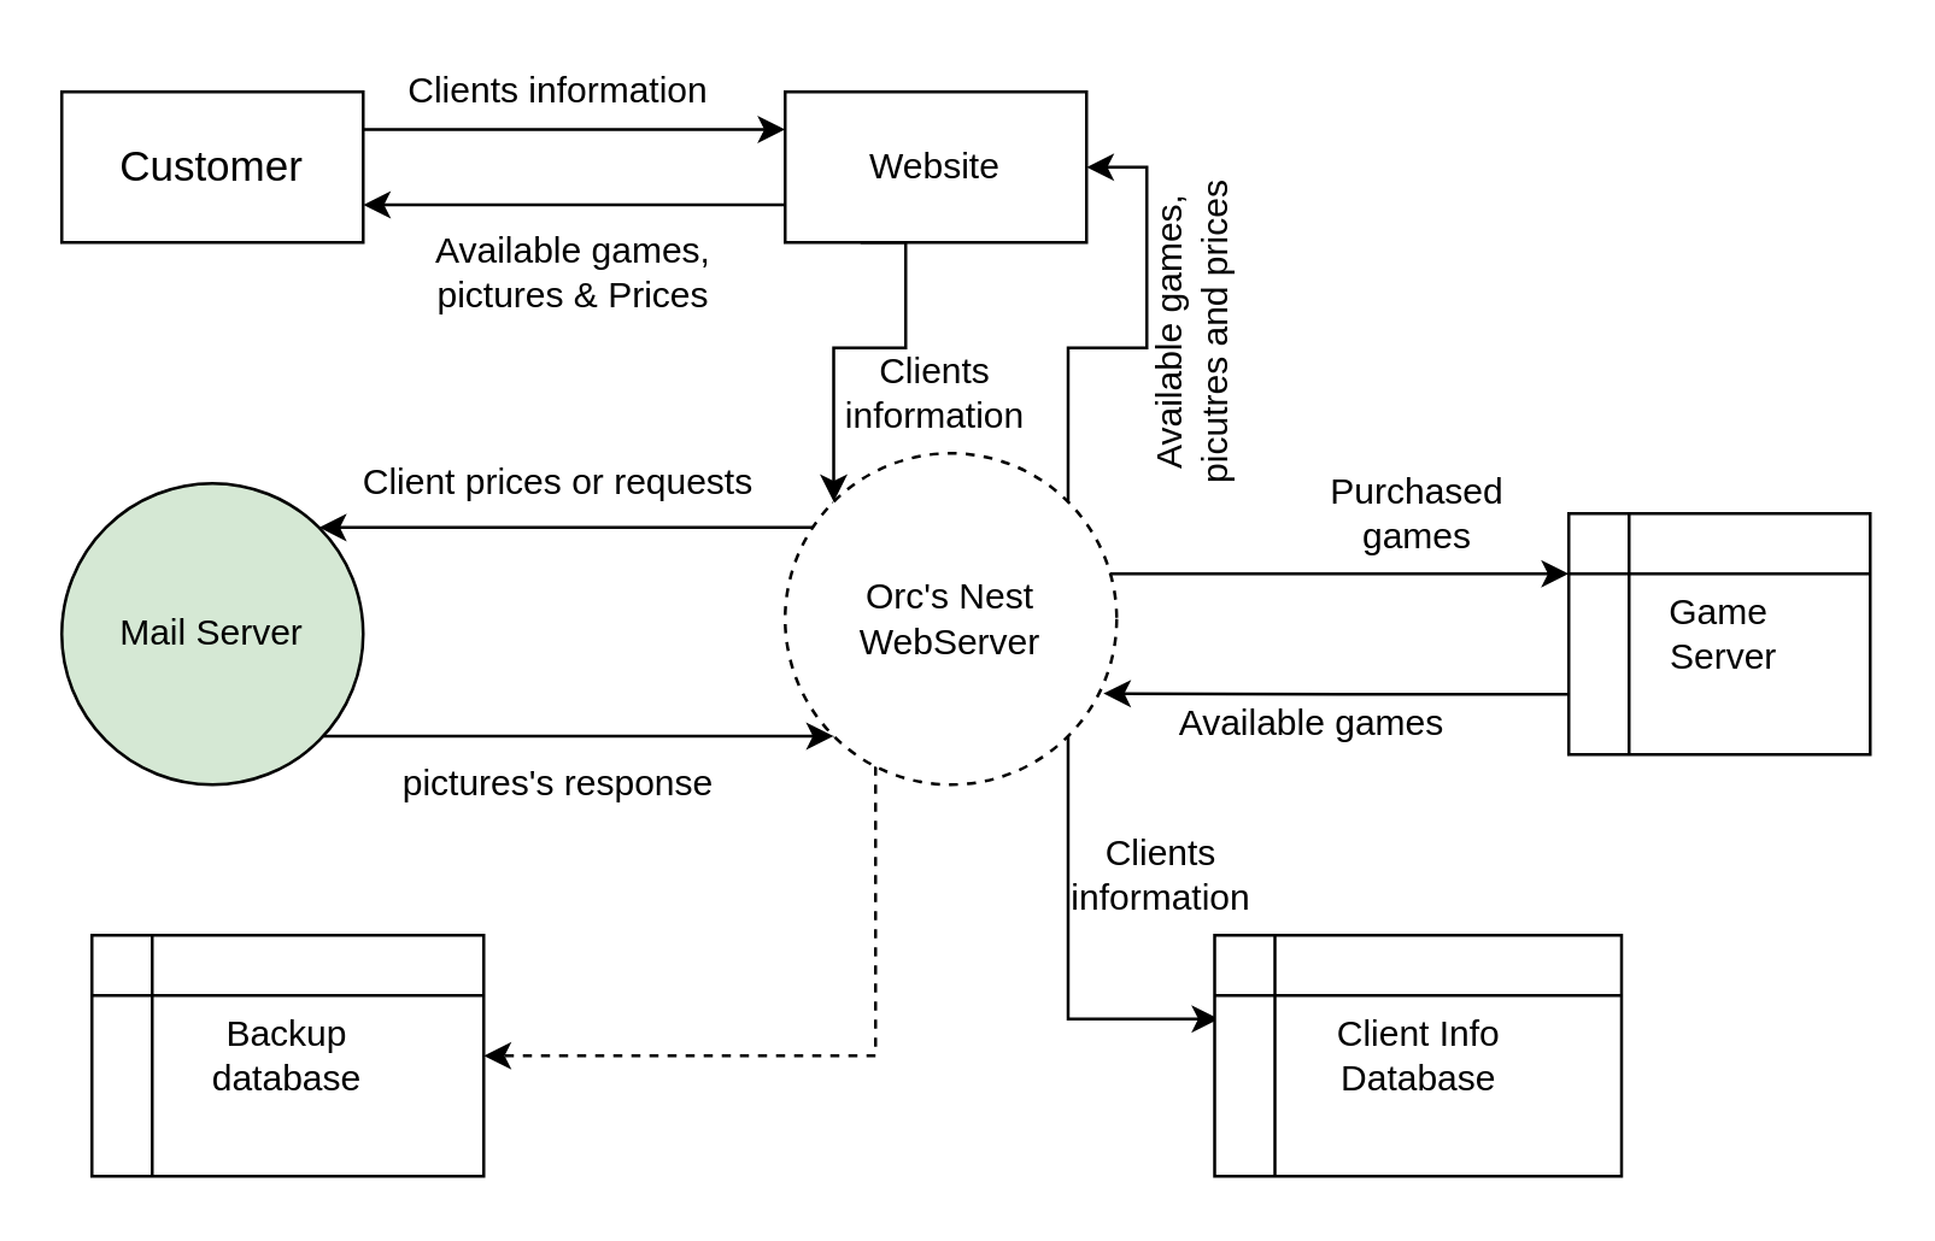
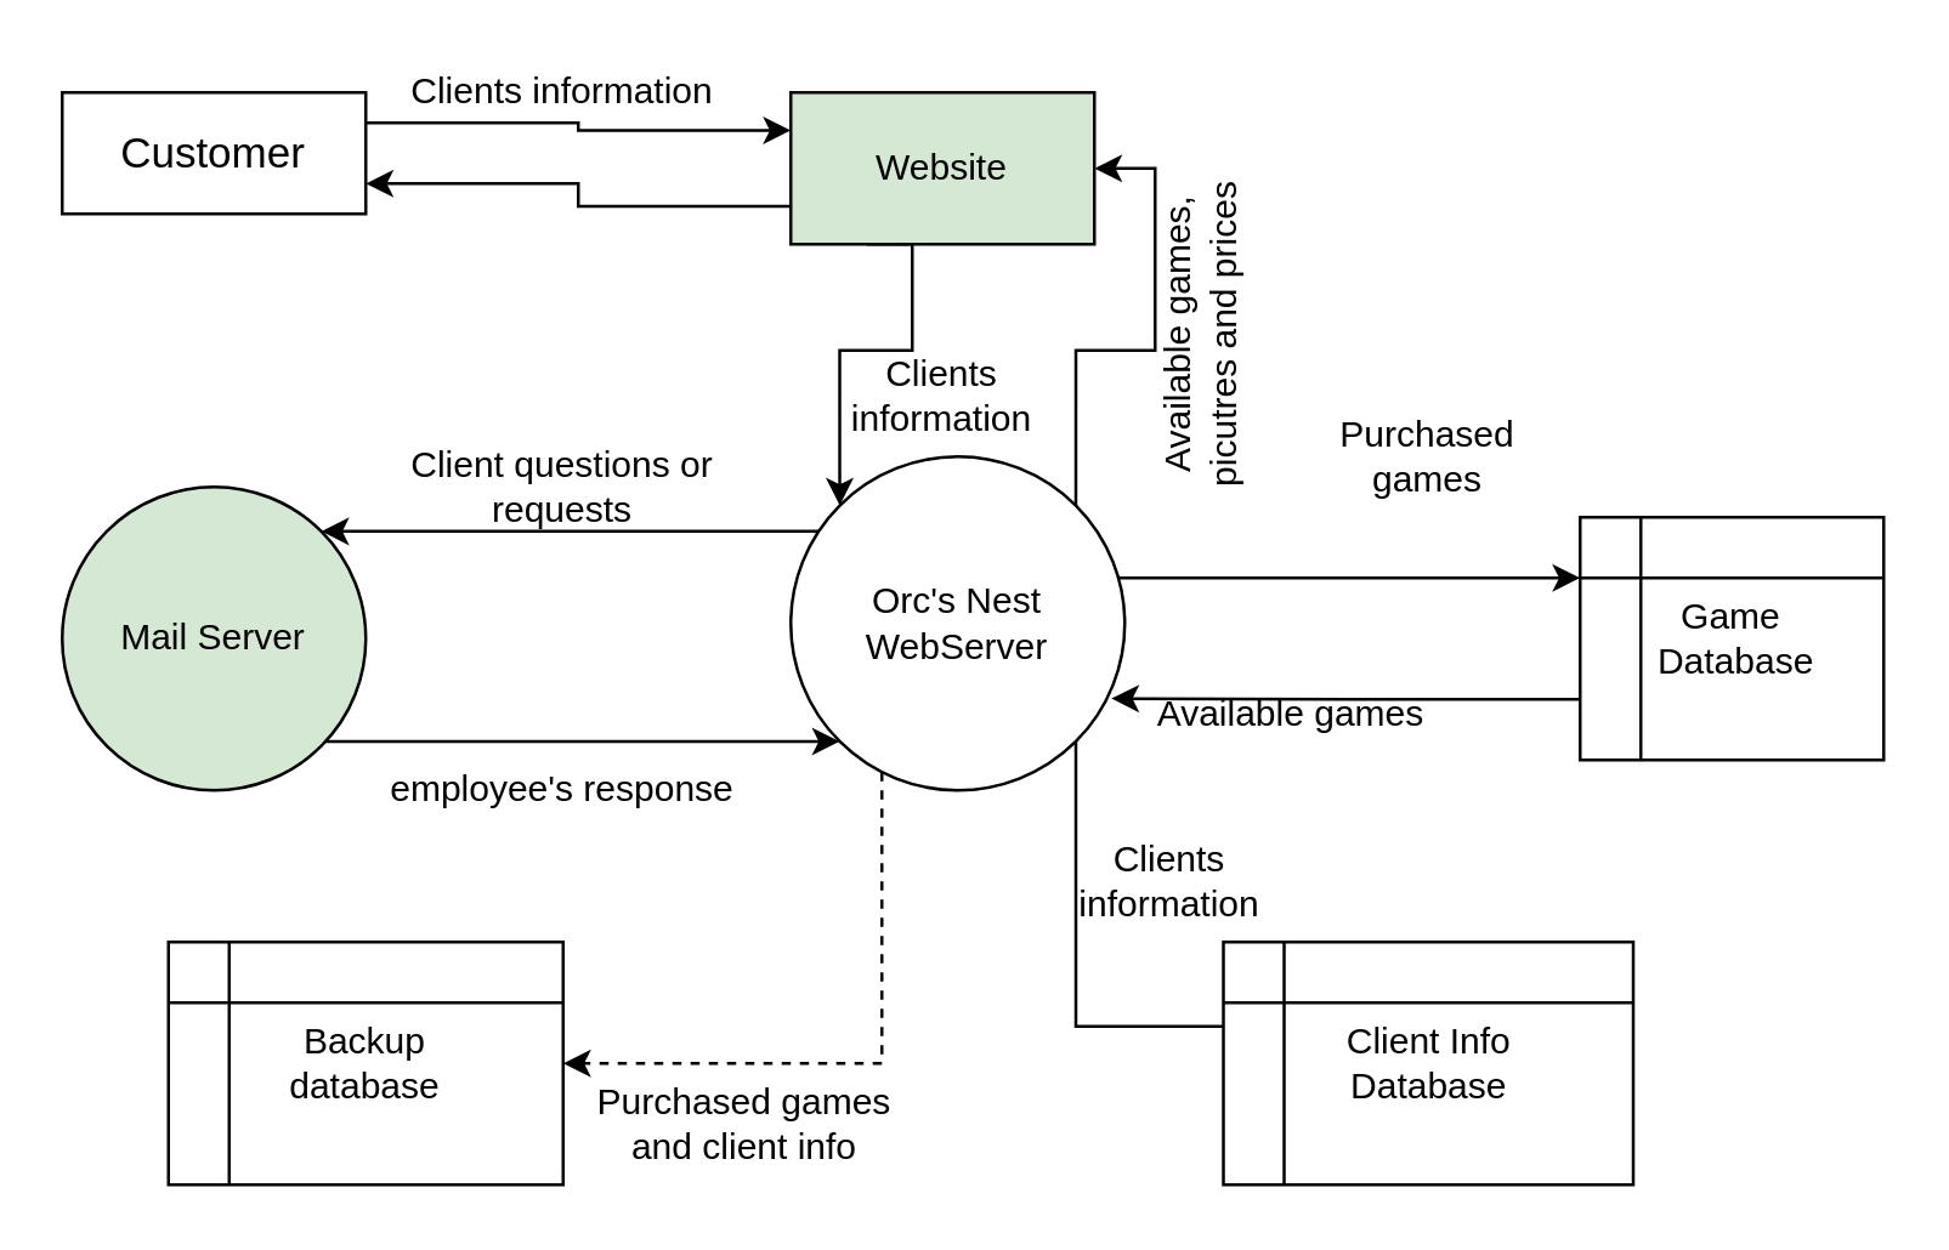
  <mxCell id="0" />
  <mxCell id="1" parent="0" />
  <mxCell id="2" style="edgeStyle=orthogonalEdgeStyle;rounded=0;orthogonalLoop=1;jettySize=auto;html=1;exitX=1;exitY=0.25;exitDx=0;exitDy=0;entryX=0;entryY=0.25;entryDx=0;entryDy=0;" edge="1" parent="1" source="3" target="6"><mxGeometry relative="1" as="geometry" /></mxCell>
- <mxCell id="3" value="&lt;font style=&quot;font-size: 14px&quot;&gt;Customer&lt;/font&gt;" style="rounded=0;whiteSpace=wrap;html=1;" vertex="1" parent="1"><mxGeometry x="20" y="30" width="100" height="50" as="geometry" /></mxCell>
+ <mxCell id="3" value="&lt;font style=&quot;font-size: 14px&quot;&gt;Customer&lt;/font&gt;" style="rounded=0;whiteSpace=wrap;html=1;" vertex="1" parent="1"><mxGeometry x="20" y="30" width="100" height="40" as="geometry" /></mxCell>
  <mxCell id="4" style="edgeStyle=orthogonalEdgeStyle;rounded=0;orthogonalLoop=1;jettySize=auto;html=1;exitX=0;exitY=0.75;exitDx=0;exitDy=0;entryX=1;entryY=0.75;entryDx=0;entryDy=0;" edge="1" parent="1" source="6" target="3"><mxGeometry relative="1" as="geometry" /></mxCell>
  <mxCell id="5" style="edgeStyle=orthogonalEdgeStyle;rounded=0;orthogonalLoop=1;jettySize=auto;html=1;exitX=0.25;exitY=1;exitDx=0;exitDy=0;entryX=0;entryY=0;entryDx=0;entryDy=0;" edge="1" parent="1" source="6" target="14"><mxGeometry relative="1" as="geometry"><Array as="points"><mxPoint x="300" y="80" /><mxPoint x="300" y="115" /><mxPoint x="276" y="115" /></Array></mxGeometry></mxCell>
- <mxCell id="6" value="Website" style="rounded=0;whiteSpace=wrap;html=1;" vertex="1" parent="1"><mxGeometry x="260" y="30" width="100" height="50" as="geometry" /></mxCell>
+ <mxCell id="6" value="Website" style="rounded=0;whiteSpace=wrap;html=1;fillColor=#d5e8d4;" vertex="1" parent="1"><mxGeometry x="260" y="30" width="100" height="50" as="geometry" /></mxCell>
  <mxCell id="7" value="Clients information" style="text;html=1;strokeColor=none;fillColor=none;align=center;verticalAlign=middle;whiteSpace=wrap;rounded=0;" vertex="1" parent="1"><mxGeometry x="130" y="20" width="110" height="20" as="geometry" /></mxCell>
- <mxCell id="8" value="Available games, pictures &amp;amp; Prices&lt;br&gt;" style="text;html=1;strokeColor=none;fillColor=none;align=center;verticalAlign=middle;whiteSpace=wrap;rounded=0;" vertex="1" parent="1"><mxGeometry x="125" y="80" width="130" height="20" as="geometry" /></mxCell>
  <mxCell id="9" style="edgeStyle=orthogonalEdgeStyle;rounded=0;orthogonalLoop=1;jettySize=auto;html=1;exitX=1;exitY=0;exitDx=0;exitDy=0;entryX=1;entryY=0.5;entryDx=0;entryDy=0;" edge="1" parent="1" source="14" target="6"><mxGeometry relative="1" as="geometry" /></mxCell>
  <mxCell id="10" style="edgeStyle=orthogonalEdgeStyle;rounded=0;orthogonalLoop=1;jettySize=auto;html=1;exitX=1;exitY=0;exitDx=0;exitDy=0;entryX=0;entryY=0.25;entryDx=0;entryDy=0;" edge="1" parent="1" source="14" target="19"><mxGeometry relative="1" as="geometry"><mxPoint x="470" y="190" as="targetPoint" /><Array as="points"><mxPoint x="354" y="190" /></Array></mxGeometry></mxCell>
  <mxCell id="11" style="edgeStyle=orthogonalEdgeStyle;rounded=0;orthogonalLoop=1;jettySize=auto;html=1;exitX=0;exitY=0;exitDx=0;exitDy=0;entryX=1;entryY=0;entryDx=0;entryDy=0;" edge="1" parent="1" source="14" target="22"><mxGeometry relative="1" as="geometry"><Array as="points"><mxPoint x="276" y="175" /></Array></mxGeometry></mxCell>
- <mxCell id="12" style="edgeStyle=orthogonalEdgeStyle;rounded=0;orthogonalLoop=1;jettySize=auto;html=1;exitX=1;exitY=1;exitDx=0;exitDy=0;entryX=0.011;entryY=0.347;entryDx=0;entryDy=0;entryPerimeter=0;" edge="1" parent="1" source="14" target="25"><mxGeometry relative="1" as="geometry"><Array as="points"><mxPoint x="354" y="338" /></Array></mxGeometry></mxCell>
+ <mxCell id="12" style="edgeStyle=orthogonalEdgeStyle;rounded=0;orthogonalLoop=1;jettySize=auto;html=1;exitX=1;exitY=1;exitDx=0;exitDy=0;entryX=0.011;entryY=0.347;entryDx=0;entryDy=0;entryPerimeter=0;endArrow=none;" edge="1" parent="1" source="14" target="25"><mxGeometry relative="1" as="geometry"><Array as="points"><mxPoint x="354" y="338" /></Array></mxGeometry></mxCell>
  <mxCell id="13" style="edgeStyle=orthogonalEdgeStyle;rounded=0;orthogonalLoop=1;jettySize=auto;html=1;exitX=0;exitY=1;exitDx=0;exitDy=0;entryX=1;entryY=0.5;entryDx=0;entryDy=0;dashed=1;" edge="1" parent="1" source="14" target="26"><mxGeometry relative="1" as="geometry"><Array as="points"><mxPoint x="290" y="244" /><mxPoint x="290" y="350" /></Array></mxGeometry></mxCell>
- <mxCell id="14" value="Orc's Nest&lt;br&gt;WebServer&lt;br&gt;" style="ellipse;whiteSpace=wrap;html=1;aspect=fixed;dashed=1;" vertex="1" parent="1"><mxGeometry x="260" y="150" width="110" height="110" as="geometry" /></mxCell>
+ <mxCell id="14" value="Orc's Nest&lt;br&gt;WebServer&lt;br&gt;" style="ellipse;whiteSpace=wrap;html=1;aspect=fixed;" vertex="1" parent="1"><mxGeometry x="260" y="150" width="110" height="110" as="geometry" /></mxCell>
  <mxCell id="15" value="Clients information" style="text;html=1;strokeColor=none;fillColor=none;align=center;verticalAlign=middle;whiteSpace=wrap;rounded=0;" vertex="1" parent="1"><mxGeometry x="280" y="120" width="60" height="20" as="geometry" /></mxCell>
- <mxCell id="16" value="Purchased &lt;br&gt;games" style="text;html=1;strokeColor=none;fillColor=none;align=center;verticalAlign=middle;whiteSpace=wrap;rounded=0;" vertex="1" parent="1"><mxGeometry x="420" y="160" width="100" height="20" as="geometry" /></mxCell>
+ <mxCell id="16" value="Purchased &lt;br&gt;games" style="text;html=1;strokeColor=none;fillColor=none;align=center;verticalAlign=middle;whiteSpace=wrap;rounded=0;" vertex="1" parent="1"><mxGeometry x="420" y="140" width="100" height="20" as="geometry" /></mxCell>
  <mxCell id="17" value="Available games, picutres and prices" style="text;html=1;strokeColor=none;fillColor=none;align=center;verticalAlign=middle;whiteSpace=wrap;rounded=0;rotation=-90;" vertex="1" parent="1"><mxGeometry x="340" y="100" width="110" height="20" as="geometry" /></mxCell>
  <mxCell id="18" style="edgeStyle=orthogonalEdgeStyle;rounded=0;orthogonalLoop=1;jettySize=auto;html=1;exitX=0;exitY=0.75;exitDx=0;exitDy=0;entryX=0.96;entryY=0.725;entryDx=0;entryDy=0;entryPerimeter=0;" edge="1" parent="1" source="19" target="14"><mxGeometry relative="1" as="geometry" /></mxCell>
- <mxCell id="19" value="Game&lt;br&gt;&amp;nbsp;Server" style="shape=internalStorage;whiteSpace=wrap;html=1;backgroundOutline=1;" vertex="1" parent="1"><mxGeometry x="520" y="170" width="100" height="80" as="geometry" /></mxCell>
- <mxCell id="20" value="Available games" style="text;html=1;strokeColor=none;fillColor=none;align=center;verticalAlign=middle;whiteSpace=wrap;rounded=0;" vertex="1" parent="1"><mxGeometry x="390" y="230" width="90" height="20" as="geometry" /></mxCell>
+ <mxCell id="19" value="Game&lt;br&gt;&amp;nbsp;Database" style="shape=internalStorage;whiteSpace=wrap;html=1;backgroundOutline=1;" vertex="1" parent="1"><mxGeometry x="520" y="170" width="100" height="80" as="geometry" /></mxCell>
+ <mxCell id="20" value="Available games" style="text;html=1;strokeColor=none;fillColor=none;align=center;verticalAlign=middle;whiteSpace=wrap;rounded=0;" vertex="1" parent="1"><mxGeometry x="380" y="225" width="90" height="20" as="geometry" /></mxCell>
  <mxCell id="21" style="edgeStyle=orthogonalEdgeStyle;rounded=0;orthogonalLoop=1;jettySize=auto;html=1;exitX=1;exitY=1;exitDx=0;exitDy=0;entryX=0;entryY=1;entryDx=0;entryDy=0;" edge="1" parent="1" source="22" target="14"><mxGeometry relative="1" as="geometry"><Array as="points"><mxPoint x="105" y="244" /></Array></mxGeometry></mxCell>
  <mxCell id="22" value="Mail Server" style="ellipse;whiteSpace=wrap;html=1;aspect=fixed;fillColor=#d5e8d4;" vertex="1" parent="1"><mxGeometry x="20" y="160" width="100" height="100" as="geometry" /></mxCell>
- <mxCell id="23" value="Client prices or requests" style="text;html=1;strokeColor=none;fillColor=none;align=center;verticalAlign=middle;whiteSpace=wrap;rounded=0;" vertex="1" parent="1"><mxGeometry x="110" y="150" width="150" height="20" as="geometry" /></mxCell>
- <mxCell id="24" value="pictures's response" style="text;html=1;strokeColor=none;fillColor=none;align=center;verticalAlign=middle;whiteSpace=wrap;rounded=0;" vertex="1" parent="1"><mxGeometry x="120" y="250" width="130" height="20" as="geometry" /></mxCell>
+ <mxCell id="23" value="Client questions or requests" style="text;html=1;strokeColor=none;fillColor=none;align=center;verticalAlign=middle;whiteSpace=wrap;rounded=0;" vertex="1" parent="1"><mxGeometry x="110" y="150" width="150" height="20" as="geometry" /></mxCell>
+ <mxCell id="24" value="employee's response" style="text;html=1;strokeColor=none;fillColor=none;align=center;verticalAlign=middle;whiteSpace=wrap;rounded=0;" vertex="1" parent="1"><mxGeometry x="120" y="250" width="130" height="20" as="geometry" /></mxCell>
  <mxCell id="25" value="Client Info&lt;br&gt;Database&lt;br&gt;" style="shape=internalStorage;whiteSpace=wrap;html=1;backgroundOutline=1;" vertex="1" parent="1"><mxGeometry x="402.5" y="310" width="135" height="80" as="geometry" /></mxCell>
- <mxCell id="26" value="Backup&lt;br&gt;database&lt;br&gt;" style="shape=internalStorage;whiteSpace=wrap;html=1;backgroundOutline=1;" vertex="1" parent="1"><mxGeometry x="30" y="310" width="130" height="80" as="geometry" /></mxCell>
+ <mxCell id="26" value="Backup&lt;br&gt;database&lt;br&gt;" style="shape=internalStorage;whiteSpace=wrap;html=1;backgroundOutline=1;" vertex="1" parent="1"><mxGeometry x="55" y="310" width="130" height="80" as="geometry" /></mxCell>
  <mxCell id="27" value="Clients information" style="text;html=1;strokeColor=none;fillColor=none;align=center;verticalAlign=middle;whiteSpace=wrap;rounded=0;" vertex="1" parent="1"><mxGeometry x="350" y="280" width="70" height="20" as="geometry" /></mxCell>
+ <mxCell id="28" value="Purchased games and client info" style="text;html=1;strokeColor=none;fillColor=none;align=center;verticalAlign=middle;whiteSpace=wrap;rounded=0;" vertex="1" parent="1"><mxGeometry x="185" y="360" width="120" height="20" as="geometry" /></mxCell>
